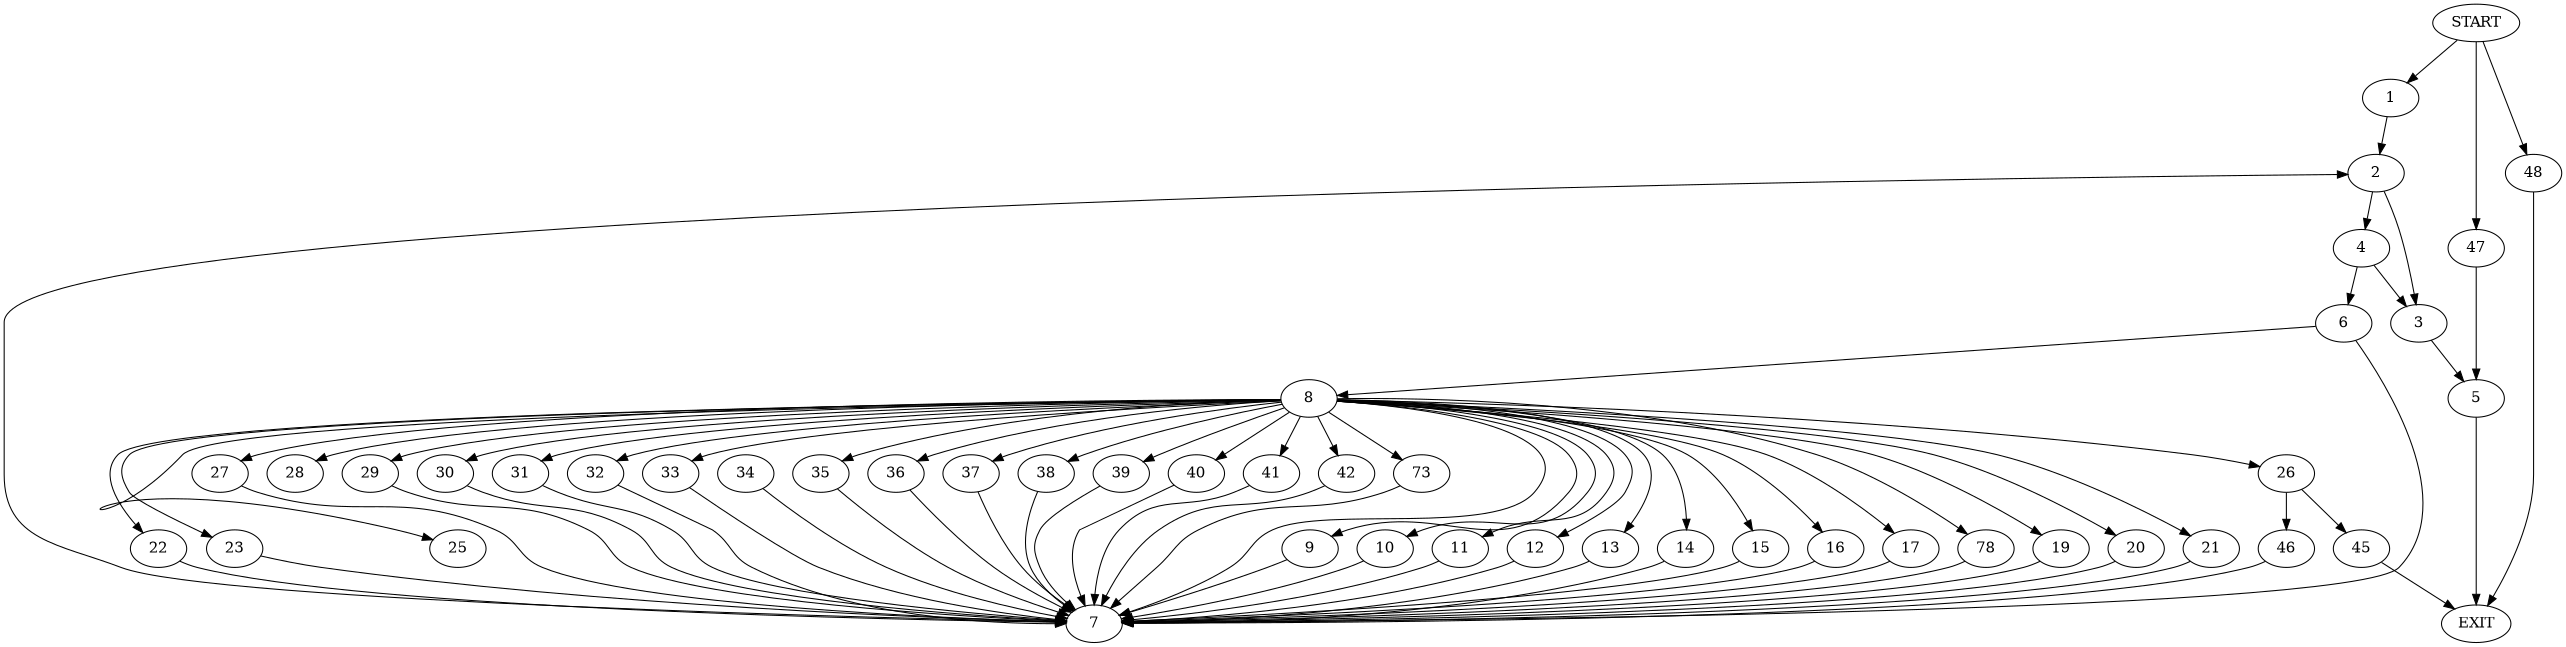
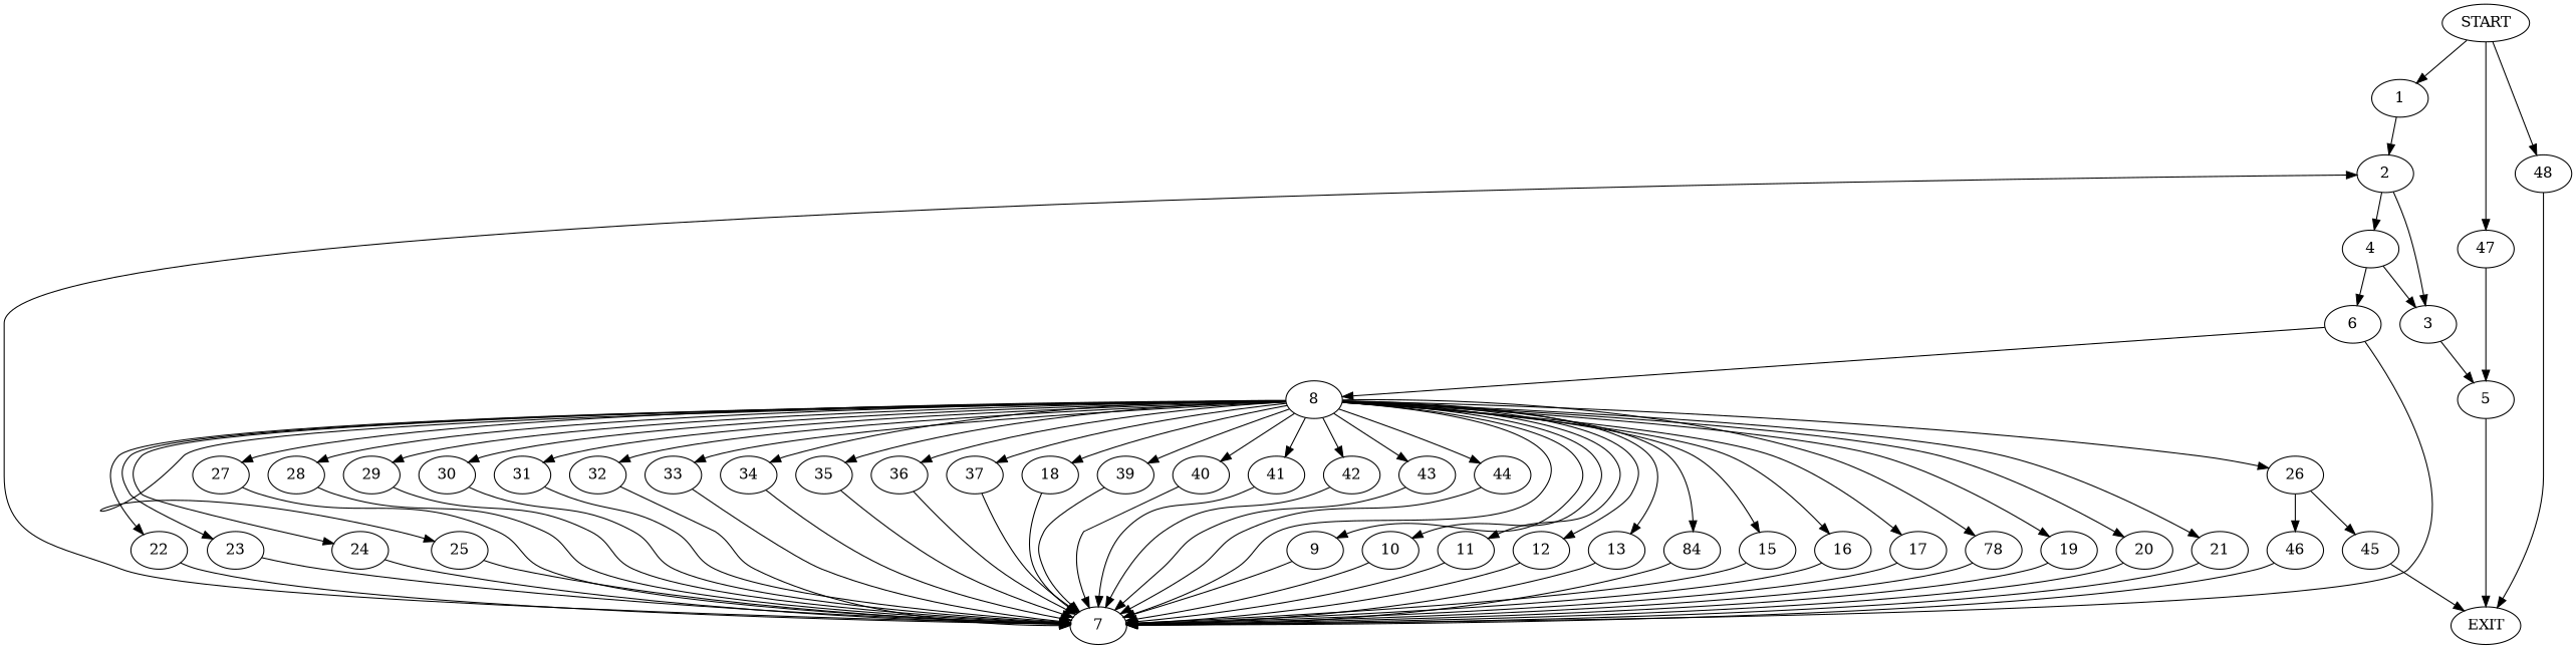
  digraph {
    n1 [label=START]
    1
    47
    48
    2
    5
    n7 [label=EXIT]
    3
    4
    6
    7
    8
    9
    10
    11
    12
    13
-   14
+   14 [label=84]
    15
    16
    17
    n22 [label=78]
    19
    20
    21
    22
    23
+   24
    25
    26
    27
    28
    29
    30
    31
    32
    33
    34
    35
    36
    37
-   38
+   38 [label=18]
    39
    40
    41
    42
-   43 [label=73]
+   43
+   44
    45
    46
    n1 -> 1
    n1 -> 47
    n1 -> 48
    1 -> 2
    47 -> 5
    48 -> n7
    2 -> 3
    2 -> 4
    5 -> n7
    3 -> 5
    4 -> 3
    4 -> 6
    6 -> 7
    6 -> 8
    7 -> 2
    8 -> 7
    8 -> 9
    8 -> 10
    8 -> 11
    8 -> 12
    8 -> 13
    8 -> 14
    8 -> 15
    8 -> 16
    8 -> 17
    8 -> n22
    8 -> 19
    8 -> 20
    8 -> 21
    8 -> 22
    8 -> 23
+   8 -> 24
    8 -> 25
    8 -> 26
    8 -> 27
    8 -> 28
    8 -> 29
    8 -> 30
    8 -> 31
    8 -> 32
    8 -> 33
+   8 -> 34
    8 -> 35
    8 -> 36
    8 -> 37
    8 -> 38
    8 -> 39
    8 -> 40
    8 -> 41
    8 -> 42
    8 -> 43
+   8 -> 44
    9 -> 7
    10 -> 7
    11 -> 7
    12 -> 7
    13 -> 7
    14 -> 7
    15 -> 7
    16 -> 7
    17 -> 7
    n22 -> 7
    19 -> 7
    20 -> 7
    21 -> 7
    22 -> 7
    23 -> 7
+   24 -> 7
+   25 -> 7
    26 -> 45
    26 -> 46
    27 -> 7
+   28 -> 7
    29 -> 7
    30 -> 7
    31 -> 7
    32 -> 7
    33 -> 7
    34 -> 7
    35 -> 7
    36 -> 7
    37 -> 7
    38 -> 7
    39 -> 7
    40 -> 7
    41 -> 7
    42 -> 7
    43 -> 7
+   44 -> 7
    45 -> n7
    46 -> 7
  }
